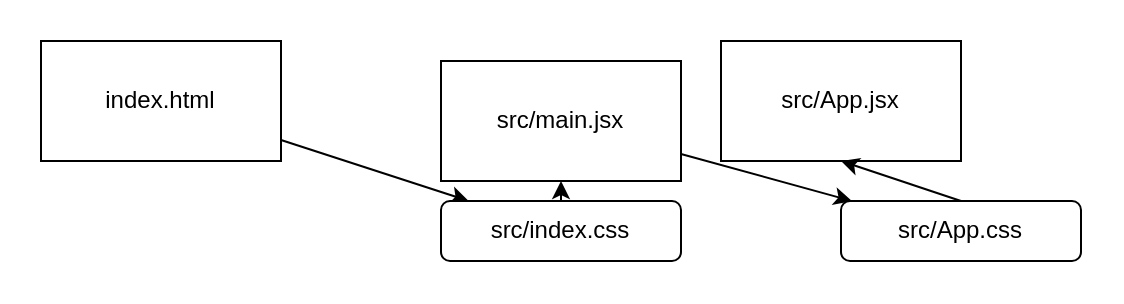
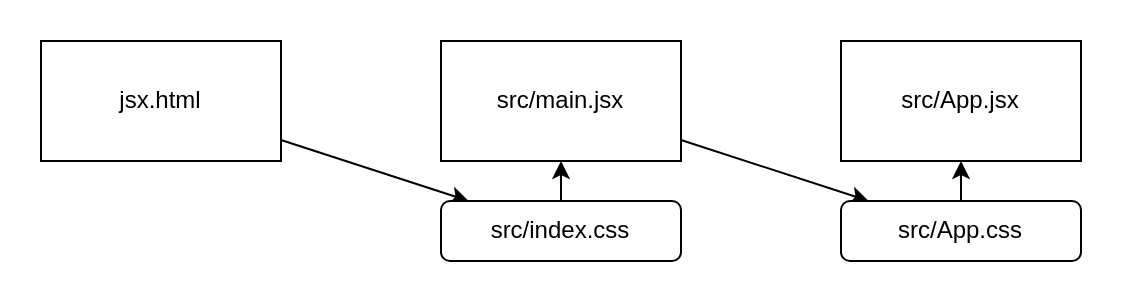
  <mxCell id="0" />
  <mxCell id="1" parent="0" />
  <mxCell id="2" style="edgeStyle=none;html=1;" parent="1" source="3" target="8" edge="1"><mxGeometry relative="1" as="geometry" /></mxCell>
- <mxCell id="3" value="index.html" style="rounded=0;whiteSpace=wrap;html=1;" parent="1" vertex="1"><mxGeometry x="20" y="20" width="120" height="60" as="geometry" /></mxCell>
+ <mxCell id="3" value="jsx.html" style="rounded=0;whiteSpace=wrap;html=1;" parent="1" vertex="1"><mxGeometry x="20" y="20" width="120" height="60" as="geometry" /></mxCell>
  <mxCell id="4" style="edgeStyle=none;html=1;" parent="1" source="5" target="10" edge="1"><mxGeometry relative="1" as="geometry" /></mxCell>
- <mxCell id="5" value="src/main.jsx" style="rounded=0;whiteSpace=wrap;html=1;" parent="1" vertex="1"><mxGeometry x="220" y="30" width="120" height="60" as="geometry" /></mxCell>
- <mxCell id="6" value="src/App.jsx" style="rounded=0;whiteSpace=wrap;html=1;" parent="1" vertex="1"><mxGeometry x="360" y="20" width="120" height="60" as="geometry" /></mxCell>
+ <mxCell id="5" value="src/main.jsx" style="rounded=0;whiteSpace=wrap;html=1;" parent="1" vertex="1"><mxGeometry x="220" y="20" width="120" height="60" as="geometry" /></mxCell>
+ <mxCell id="6" value="src/App.jsx" style="rounded=0;whiteSpace=wrap;html=1;" parent="1" vertex="1"><mxGeometry x="420" y="20" width="120" height="60" as="geometry" /></mxCell>
  <mxCell id="7" style="edgeStyle=none;html=1;entryX=0.5;entryY=1;entryDx=0;entryDy=0;" parent="1" source="8" target="5" edge="1"><mxGeometry relative="1" as="geometry" /></mxCell>
  <mxCell id="8" value="src/index.css" style="rounded=1;whiteSpace=wrap;html=1;" parent="1" vertex="1"><mxGeometry x="220" y="100" width="120" height="30" as="geometry" /></mxCell>
  <mxCell id="9" style="edgeStyle=none;html=1;exitX=0.5;exitY=0;exitDx=0;exitDy=0;entryX=0.5;entryY=1;entryDx=0;entryDy=0;" parent="1" source="10" target="6" edge="1"><mxGeometry relative="1" as="geometry" /></mxCell>
  <mxCell id="10" value="src/App.css" style="rounded=1;whiteSpace=wrap;html=1;" parent="1" vertex="1"><mxGeometry x="420" y="100" width="120" height="30" as="geometry" /></mxCell>
